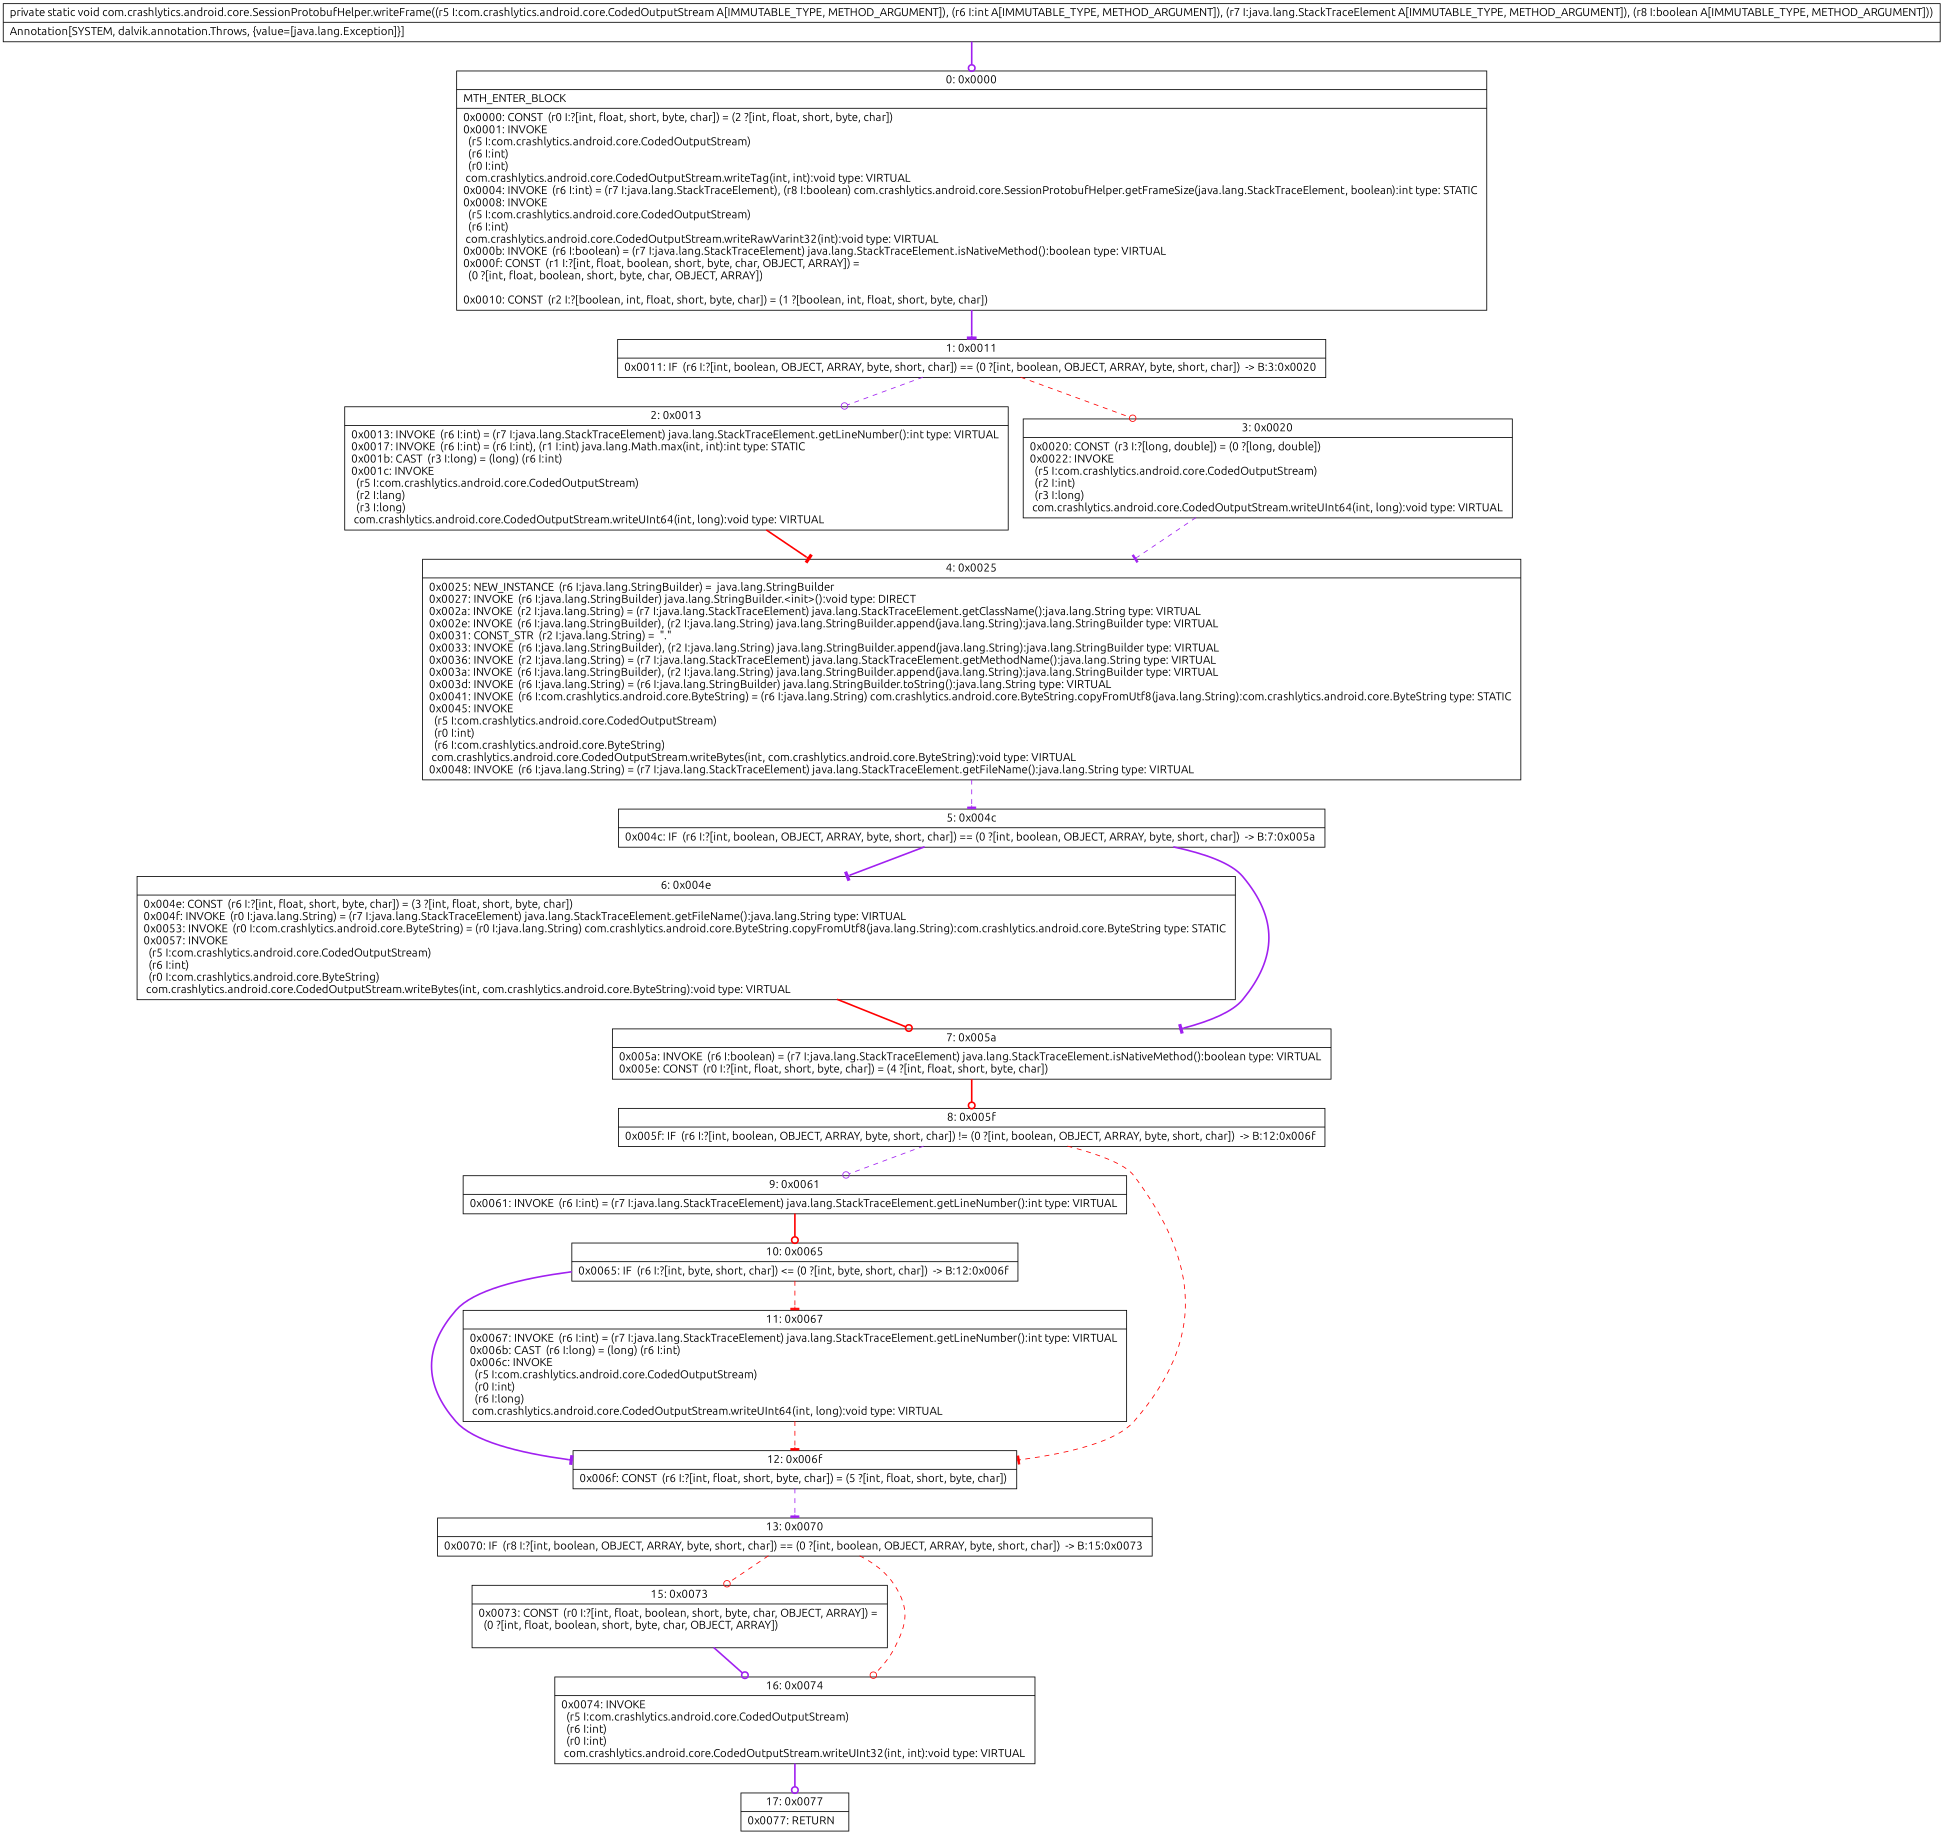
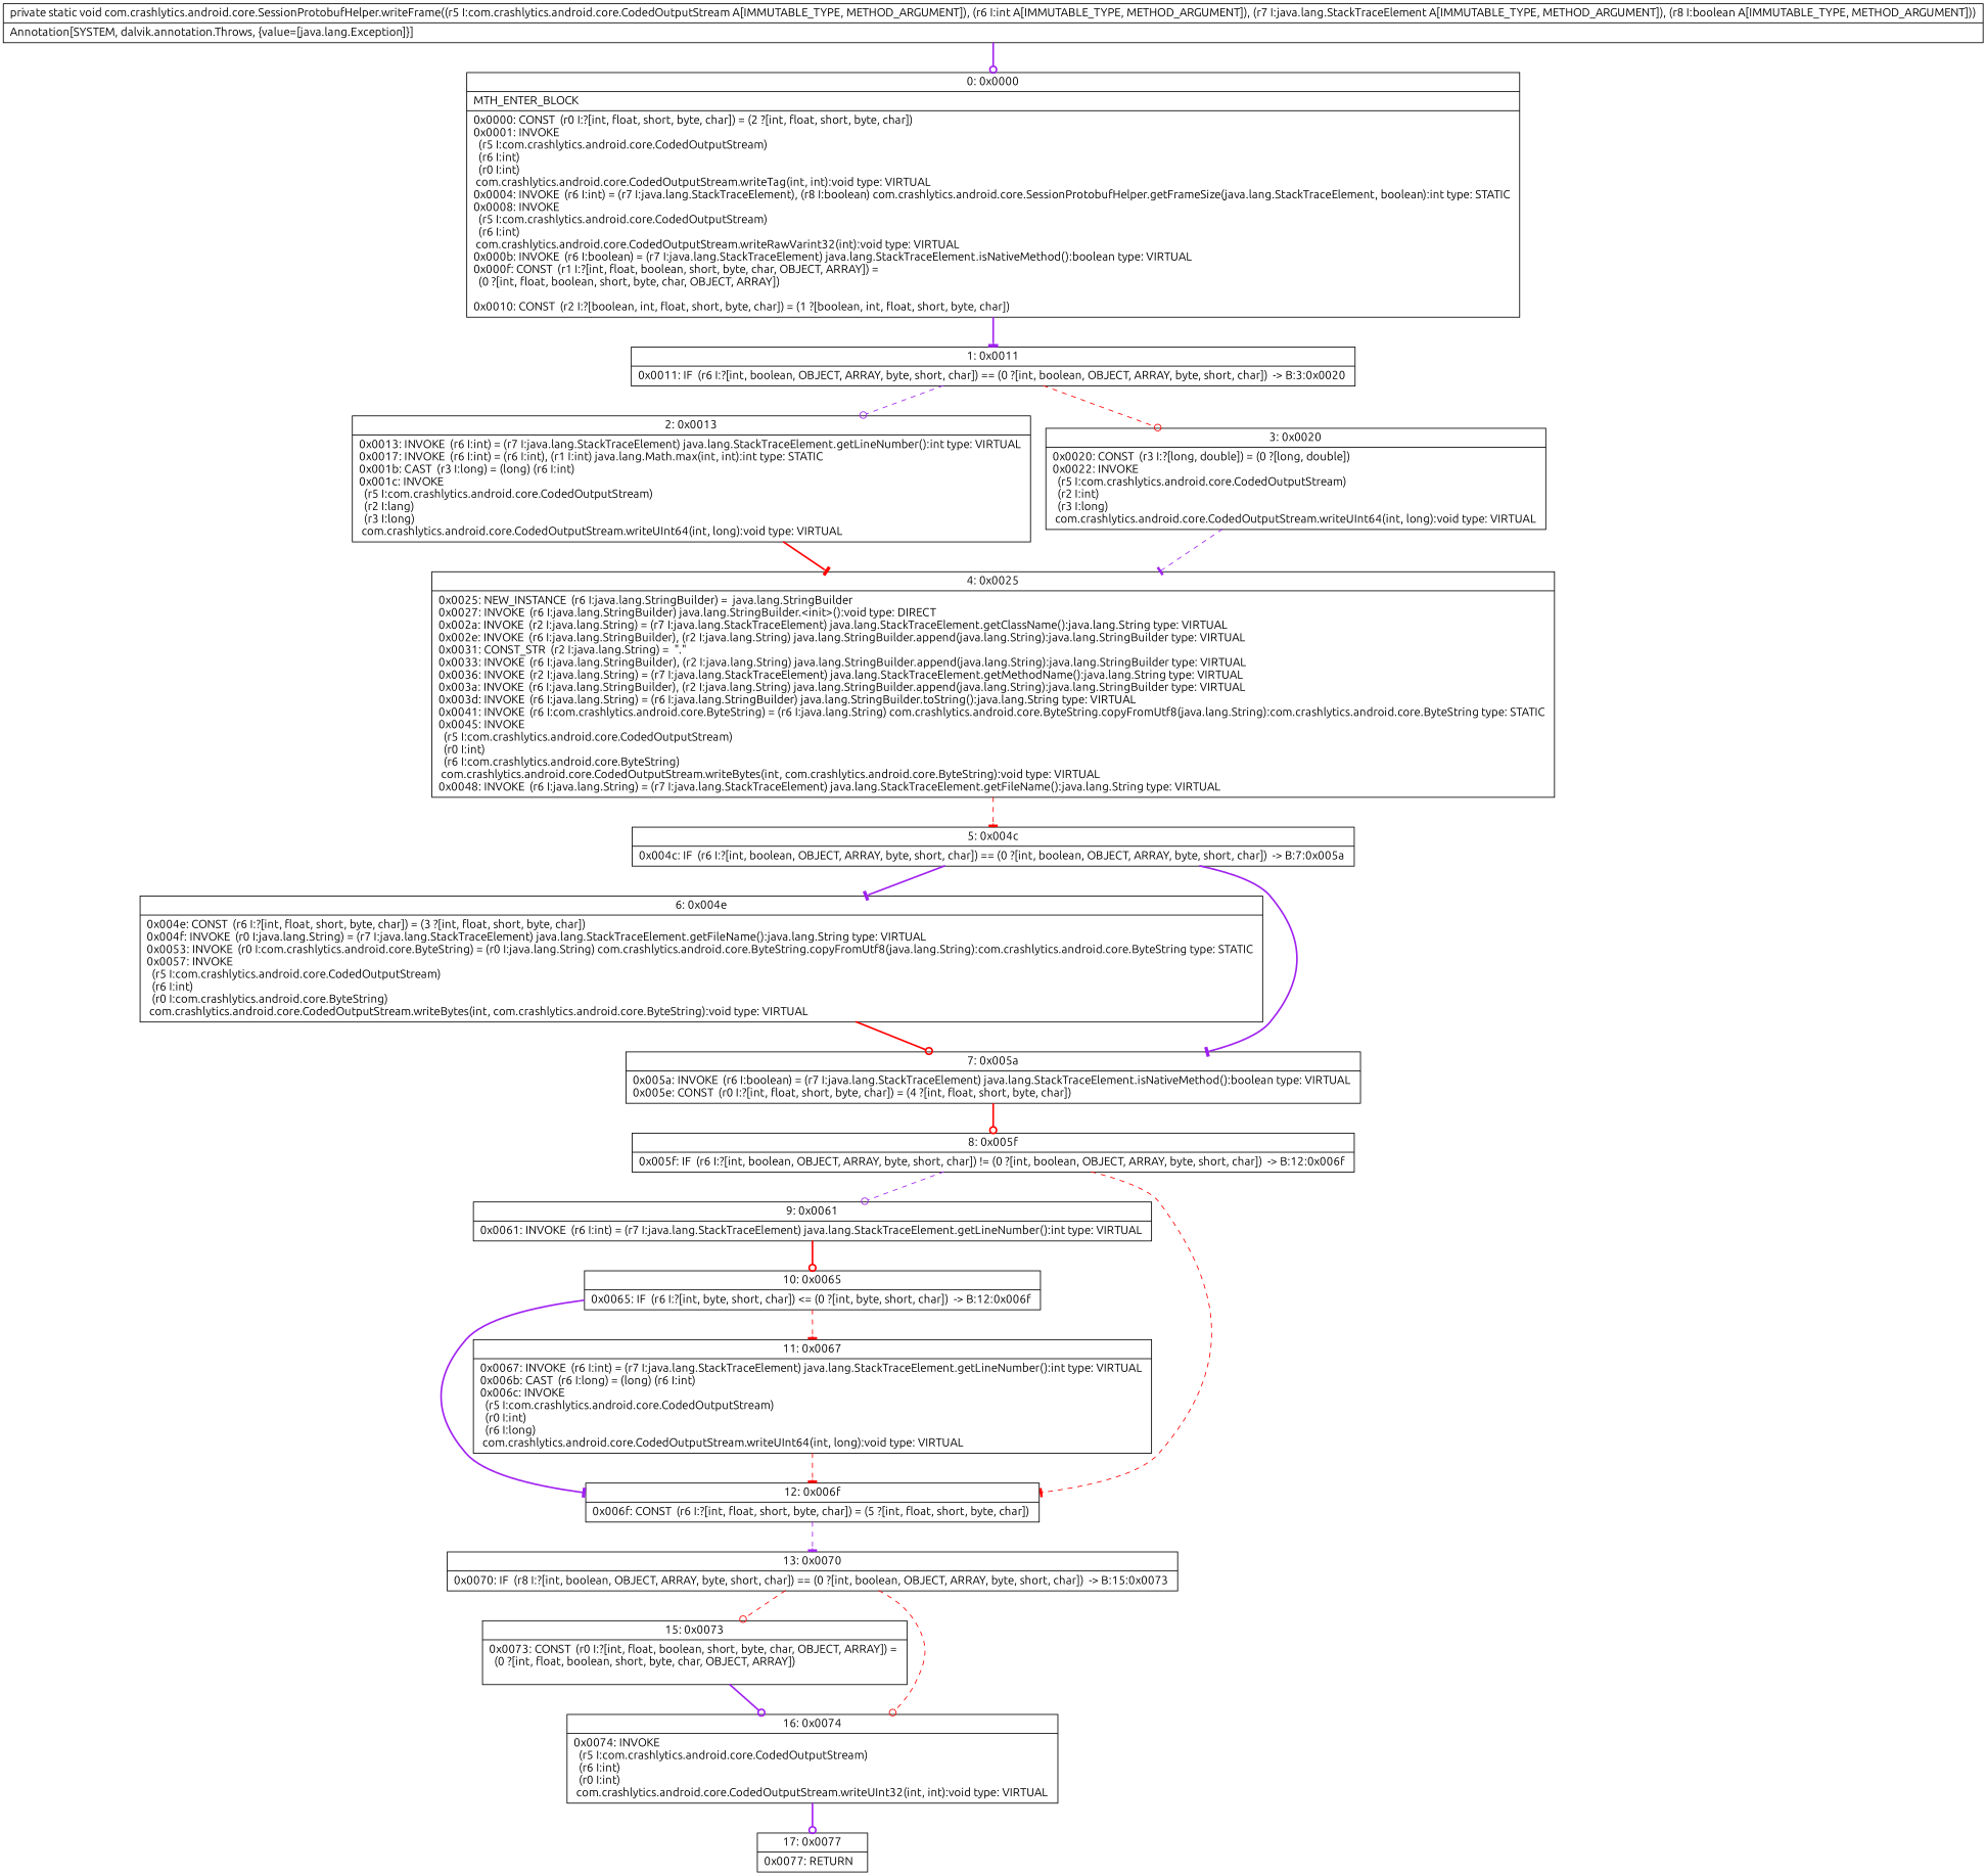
  digraph {
    fontname=Ubuntu
    node [fontname=Ubuntu shape=record]
    edge [arrowhead=tee color=purple fontname=Ubuntu style=bold]
    n1 [label="{0\:\ 0x0000|MTH_ENTER_BLOCK\l|0x0000: CONST  (r0 I:?[int, float, short, byte, char]) = (2 ?[int, float, short, byte, char]) \l0x0001: INVOKE  \l  (r5 I:com.crashlytics.android.core.CodedOutputStream)\l  (r6 I:int)\l  (r0 I:int)\l com.crashlytics.android.core.CodedOutputStream.writeTag(int, int):void type: VIRTUAL \l0x0004: INVOKE  (r6 I:int) = (r7 I:java.lang.StackTraceElement), (r8 I:boolean) com.crashlytics.android.core.SessionProtobufHelper.getFrameSize(java.lang.StackTraceElement, boolean):int type: STATIC \l0x0008: INVOKE  \l  (r5 I:com.crashlytics.android.core.CodedOutputStream)\l  (r6 I:int)\l com.crashlytics.android.core.CodedOutputStream.writeRawVarint32(int):void type: VIRTUAL \l0x000b: INVOKE  (r6 I:boolean) = (r7 I:java.lang.StackTraceElement) java.lang.StackTraceElement.isNativeMethod():boolean type: VIRTUAL \l0x000f: CONST  (r1 I:?[int, float, boolean, short, byte, char, OBJECT, ARRAY]) = \l  (0 ?[int, float, boolean, short, byte, char, OBJECT, ARRAY])\l \l0x0010: CONST  (r2 I:?[boolean, int, float, short, byte, char]) = (1 ?[boolean, int, float, short, byte, char]) \l}"]
    n2 [label="{1\:\ 0x0011|0x0011: IF  (r6 I:?[int, boolean, OBJECT, ARRAY, byte, short, char]) == (0 ?[int, boolean, OBJECT, ARRAY, byte, short, char])  \-\> B:3:0x0020 \l}"]
    n3 [label="{2\:\ 0x0013|0x0013: INVOKE  (r6 I:int) = (r7 I:java.lang.StackTraceElement) java.lang.StackTraceElement.getLineNumber():int type: VIRTUAL \l0x0017: INVOKE  (r6 I:int) = (r6 I:int), (r1 I:int) java.lang.Math.max(int, int):int type: STATIC \l0x001b: CAST  (r3 I:long) = (long) (r6 I:int) \l0x001c: INVOKE  \l  (r5 I:com.crashlytics.android.core.CodedOutputStream)\l  (r2 I:lang)\l  (r3 I:long)\l com.crashlytics.android.core.CodedOutputStream.writeUInt64(int, long):void type: VIRTUAL \l}"]
    n4 [label="{3\:\ 0x0020|0x0020: CONST  (r3 I:?[long, double]) = (0 ?[long, double]) \l0x0022: INVOKE  \l  (r5 I:com.crashlytics.android.core.CodedOutputStream)\l  (r2 I:int)\l  (r3 I:long)\l com.crashlytics.android.core.CodedOutputStream.writeUInt64(int, long):void type: VIRTUAL \l}"]
    n5 [label="{4\:\ 0x0025|0x0025: NEW_INSTANCE  (r6 I:java.lang.StringBuilder) =  java.lang.StringBuilder \l0x0027: INVOKE  (r6 I:java.lang.StringBuilder) java.lang.StringBuilder.\<init\>():void type: DIRECT \l0x002a: INVOKE  (r2 I:java.lang.String) = (r7 I:java.lang.StackTraceElement) java.lang.StackTraceElement.getClassName():java.lang.String type: VIRTUAL \l0x002e: INVOKE  (r6 I:java.lang.StringBuilder), (r2 I:java.lang.String) java.lang.StringBuilder.append(java.lang.String):java.lang.StringBuilder type: VIRTUAL \l0x0031: CONST_STR  (r2 I:java.lang.String) =  \".\" \l0x0033: INVOKE  (r6 I:java.lang.StringBuilder), (r2 I:java.lang.String) java.lang.StringBuilder.append(java.lang.String):java.lang.StringBuilder type: VIRTUAL \l0x0036: INVOKE  (r2 I:java.lang.String) = (r7 I:java.lang.StackTraceElement) java.lang.StackTraceElement.getMethodName():java.lang.String type: VIRTUAL \l0x003a: INVOKE  (r6 I:java.lang.StringBuilder), (r2 I:java.lang.String) java.lang.StringBuilder.append(java.lang.String):java.lang.StringBuilder type: VIRTUAL \l0x003d: INVOKE  (r6 I:java.lang.String) = (r6 I:java.lang.StringBuilder) java.lang.StringBuilder.toString():java.lang.String type: VIRTUAL \l0x0041: INVOKE  (r6 I:com.crashlytics.android.core.ByteString) = (r6 I:java.lang.String) com.crashlytics.android.core.ByteString.copyFromUtf8(java.lang.String):com.crashlytics.android.core.ByteString type: STATIC \l0x0045: INVOKE  \l  (r5 I:com.crashlytics.android.core.CodedOutputStream)\l  (r0 I:int)\l  (r6 I:com.crashlytics.android.core.ByteString)\l com.crashlytics.android.core.CodedOutputStream.writeBytes(int, com.crashlytics.android.core.ByteString):void type: VIRTUAL \l0x0048: INVOKE  (r6 I:java.lang.String) = (r7 I:java.lang.StackTraceElement) java.lang.StackTraceElement.getFileName():java.lang.String type: VIRTUAL \l}"]
    n6 [label="{5\:\ 0x004c|0x004c: IF  (r6 I:?[int, boolean, OBJECT, ARRAY, byte, short, char]) == (0 ?[int, boolean, OBJECT, ARRAY, byte, short, char])  \-\> B:7:0x005a \l}"]
    n7 [label="{6\:\ 0x004e|0x004e: CONST  (r6 I:?[int, float, short, byte, char]) = (3 ?[int, float, short, byte, char]) \l0x004f: INVOKE  (r0 I:java.lang.String) = (r7 I:java.lang.StackTraceElement) java.lang.StackTraceElement.getFileName():java.lang.String type: VIRTUAL \l0x0053: INVOKE  (r0 I:com.crashlytics.android.core.ByteString) = (r0 I:java.lang.String) com.crashlytics.android.core.ByteString.copyFromUtf8(java.lang.String):com.crashlytics.android.core.ByteString type: STATIC \l0x0057: INVOKE  \l  (r5 I:com.crashlytics.android.core.CodedOutputStream)\l  (r6 I:int)\l  (r0 I:com.crashlytics.android.core.ByteString)\l com.crashlytics.android.core.CodedOutputStream.writeBytes(int, com.crashlytics.android.core.ByteString):void type: VIRTUAL \l}"]
    n8 [label="{7\:\ 0x005a|0x005a: INVOKE  (r6 I:boolean) = (r7 I:java.lang.StackTraceElement) java.lang.StackTraceElement.isNativeMethod():boolean type: VIRTUAL \l0x005e: CONST  (r0 I:?[int, float, short, byte, char]) = (4 ?[int, float, short, byte, char]) \l}"]
    n9 [label="{8\:\ 0x005f|0x005f: IF  (r6 I:?[int, boolean, OBJECT, ARRAY, byte, short, char]) != (0 ?[int, boolean, OBJECT, ARRAY, byte, short, char])  \-\> B:12:0x006f \l}"]
    n10 [label="{9\:\ 0x0061|0x0061: INVOKE  (r6 I:int) = (r7 I:java.lang.StackTraceElement) java.lang.StackTraceElement.getLineNumber():int type: VIRTUAL \l}"]
    n11 [label="{12\:\ 0x006f|0x006f: CONST  (r6 I:?[int, float, short, byte, char]) = (5 ?[int, float, short, byte, char]) \l}"]
    n12 [label="{10\:\ 0x0065|0x0065: IF  (r6 I:?[int, byte, short, char]) \<= (0 ?[int, byte, short, char])  \-\> B:12:0x006f \l}"]
    n13 [label="{13\:\ 0x0070|0x0070: IF  (r8 I:?[int, boolean, OBJECT, ARRAY, byte, short, char]) == (0 ?[int, boolean, OBJECT, ARRAY, byte, short, char])  \-\> B:15:0x0073 \l}"]
    n14 [label="{11\:\ 0x0067|0x0067: INVOKE  (r6 I:int) = (r7 I:java.lang.StackTraceElement) java.lang.StackTraceElement.getLineNumber():int type: VIRTUAL \l0x006b: CAST  (r6 I:long) = (long) (r6 I:int) \l0x006c: INVOKE  \l  (r5 I:com.crashlytics.android.core.CodedOutputStream)\l  (r0 I:int)\l  (r6 I:long)\l com.crashlytics.android.core.CodedOutputStream.writeUInt64(int, long):void type: VIRTUAL \l}"]
    n15 [label="{15\:\ 0x0073|0x0073: CONST  (r0 I:?[int, float, boolean, short, byte, char, OBJECT, ARRAY]) = \l  (0 ?[int, float, boolean, short, byte, char, OBJECT, ARRAY])\l \l}"]
    n16 [label="{16\:\ 0x0074|0x0074: INVOKE  \l  (r5 I:com.crashlytics.android.core.CodedOutputStream)\l  (r6 I:int)\l  (r0 I:int)\l com.crashlytics.android.core.CodedOutputStream.writeUInt32(int, int):void type: VIRTUAL \l}"]
    n17 [label="{17\:\ 0x0077|0x0077: RETURN   \l}"]
    n18 [label="{private static void com.crashlytics.android.core.SessionProtobufHelper.writeFrame((r5 I:com.crashlytics.android.core.CodedOutputStream A[IMMUTABLE_TYPE, METHOD_ARGUMENT]), (r6 I:int A[IMMUTABLE_TYPE, METHOD_ARGUMENT]), (r7 I:java.lang.StackTraceElement A[IMMUTABLE_TYPE, METHOD_ARGUMENT]), (r8 I:boolean A[IMMUTABLE_TYPE, METHOD_ARGUMENT]))  | Annotation[SYSTEM, dalvik.annotation.Throws, \{value=[java.lang.Exception]\}]\l}"]
    n1 -> n2
    n2 -> n3 [arrowhead=odot style=dashed]
    n2 -> n4 [arrowhead=odot color=red style=dashed]
    n3 -> n5 [color=red]
    n4 -> n5 [style=dashed]
-   n5 -> n6 [style=dashed]
+   n5 -> n6 [color=red style=dashed]
    n6 -> n7
    n6 -> n8
    n7 -> n8 [arrowhead=odot color=red]
    n8 -> n9 [arrowhead=odot color=red]
    n9 -> n10 [arrowhead=odot style=dashed]
    n9 -> n11 [color=red style=dashed]
    n10 -> n12 [arrowhead=odot color=red]
    n11 -> n13 [style=dashed]
    n12 -> n11
    n12 -> n14 [color=red style=dashed]
    n13 -> n15 [arrowhead=odot color=red style=dashed]
    n13 -> n16 [arrowhead=odot color=red style=dashed]
    n14 -> n11 [color=red style=dashed]
    n15 -> n16 [arrowhead=odot]
    n16 -> n17 [arrowhead=odot]
    n18 -> n1 [arrowhead=odot]
  }
